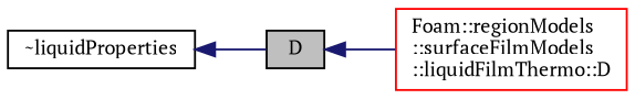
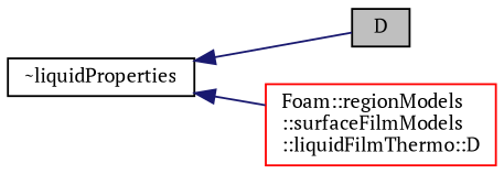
  digraph {
    fontname="PT Serif"
    rankdir=LR
    node [color=black fontname="PT Serif" fontsize=10 shape=record]
    edge [color=midnightblue dir=back fontname="PT Serif" fontsize=10 labelfontname=Helvetica labelfontsize=10 style=solid]
    n1 [fillcolor=grey75 fontcolor=black height=0.2 label=D style=filled width=0.4]
    n2 [color=red height=0.2 label="Foam::regionModels\l::surfaceFilmModels\l::liquidFilmThermo::D" width=0.4]
    n3 [height=0.2 label="~liquidProperties" width=0.4]
-   n1 -> n2
+   n3 -> n2
    n3 -> n1
  }
